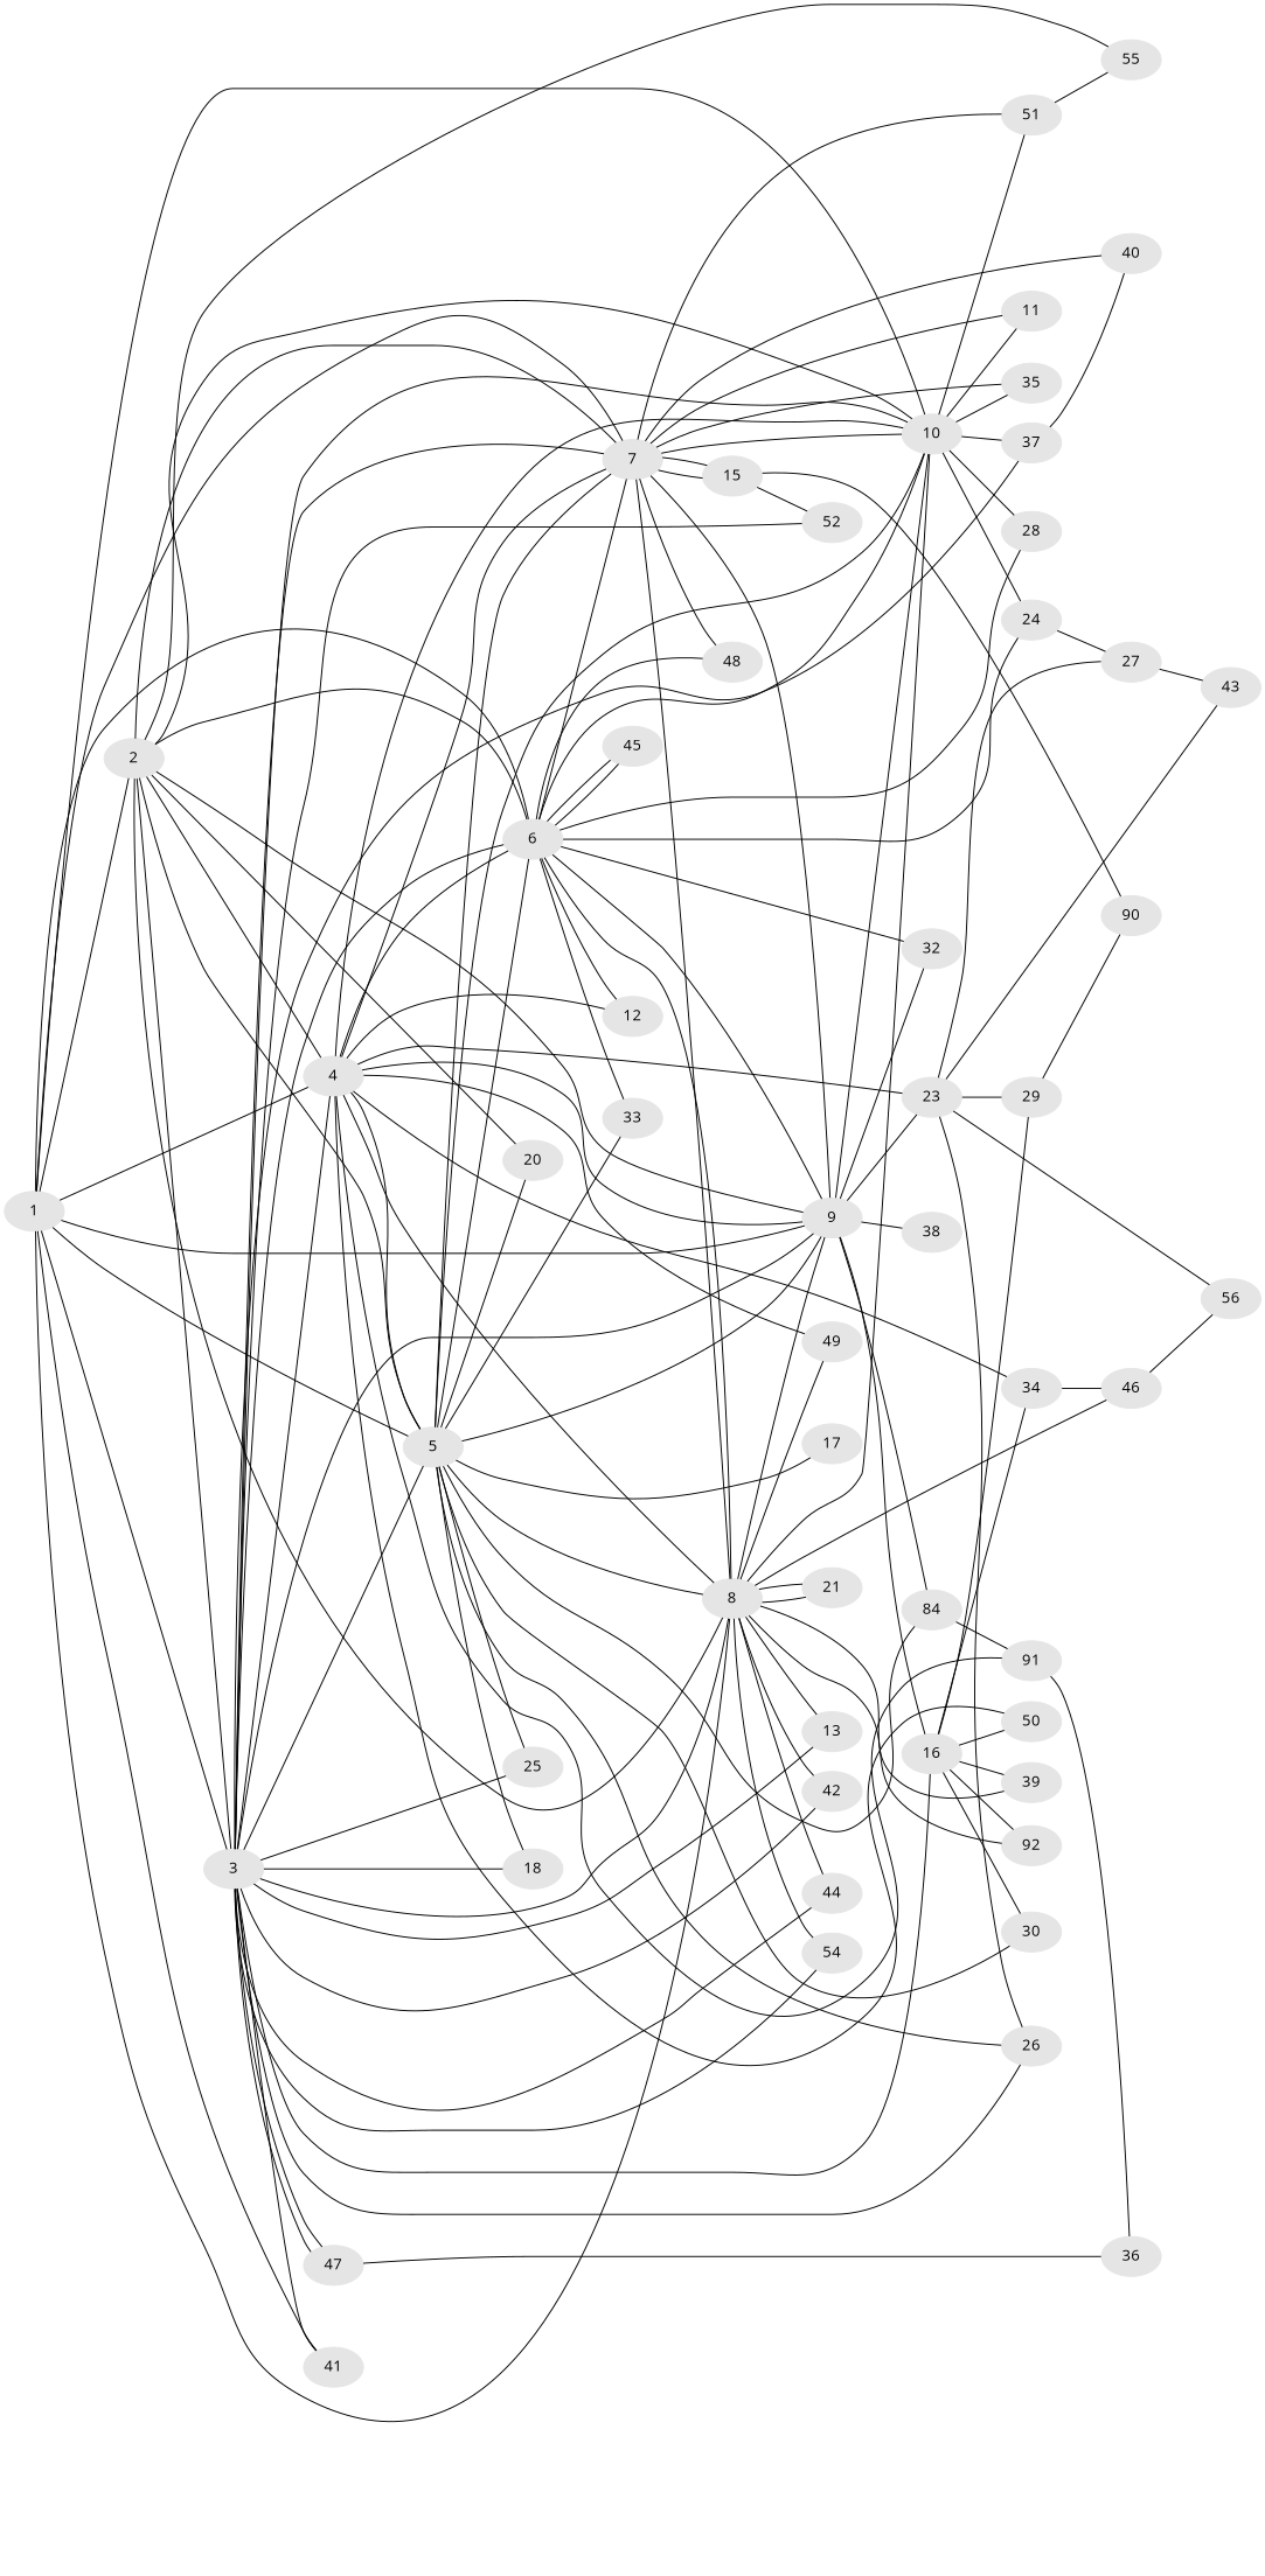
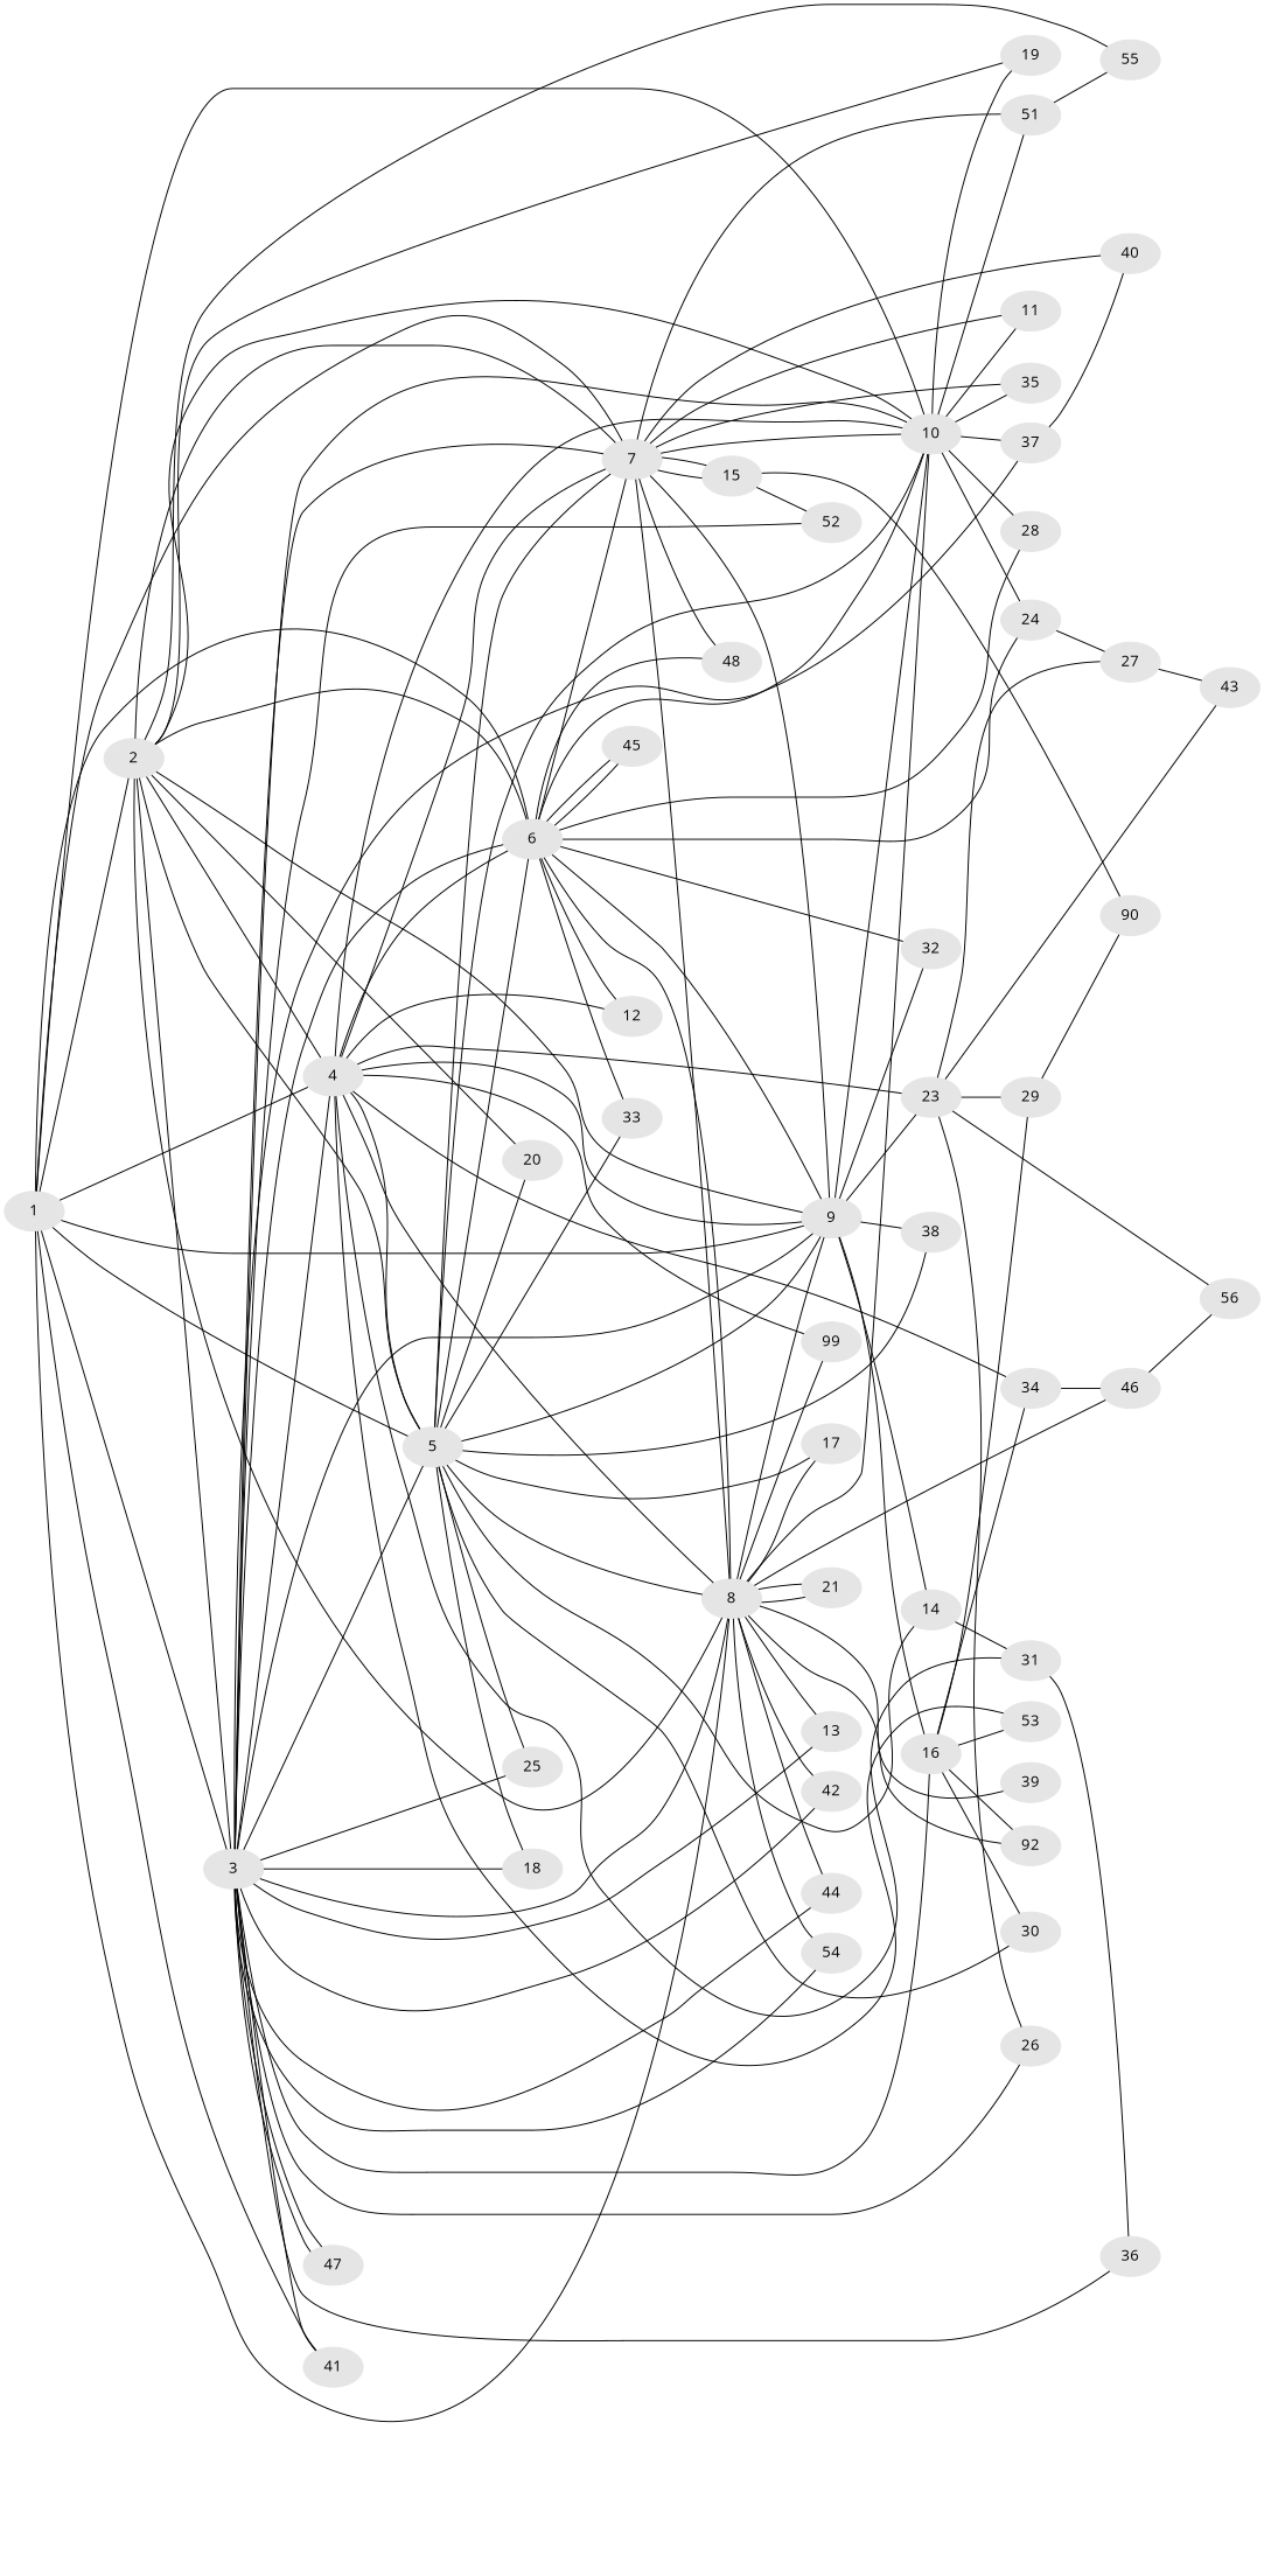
  graph {
    fontname="Open Sans"
    rankdir=LR
    node [color=gray90 fontname="Open Sans" style=filled]
    edge [fontname="Open Sans"]
    1
    2
    3
    4
    5
    6
    7
    8
    9
    10
    41
+   19
    20
    55
    13
    16
    18
    25
    26
    36
    37
    42
    44
    47
    52
    54
    12
    23
-   31 [label=91]
+   31
    34
-   49
-   53 [label=50]
-   14 [label=84]
+   49 [label=99]
+   53
+   14
    17
    30
    33
    38
    24
    28
    32
    45
    48
    11
    15
    35
    40
    51
    21
    n49 [label=92]
    39
    46
    29
    27
    43
    56
    n56 [label=90]
    1 -- 2
    1 -- 3
    1 -- 4
    1 -- 5
    1 -- 6
    1 -- 7
    1 -- 8
    1 -- 9
    1 -- 10
    1 -- 41
    2 -- 3
    2 -- 4
    2 -- 5
    2 -- 6
    2 -- 7
    2 -- 8
    2 -- 9
    2 -- 10
+   2 -- 19
    2 -- 20
    2 -- 55
    3 -- 4
    3 -- 5
    3 -- 6
    3 -- 7
    3 -- 8
    3 -- 9
    3 -- 10
    3 -- 41
    3 -- 13
    3 -- 16
    3 -- 18
    3 -- 25
    3 -- 26
-   47 -- 36
+   3 -- 36
    3 -- 37
    3 -- 42
    3 -- 44
    3 -- 47
    3 -- 47
    3 -- 52
    3 -- 54
    4 -- 5
    4 -- 6
    4 -- 7
    4 -- 8
    4 -- 9
    4 -- 10
    4 -- 12
    4 -- 23
    4 -- 31
    4 -- 34
    4 -- 49
    4 -- 53
    5 -- 6
    5 -- 7
    5 -- 8
    5 -- 9
    5 -- 10
    5 -- 20
    5 -- 18
    5 -- 25
    5 -- 14
    5 -- 17
    5 -- 30
    5 -- 33
-   5 -- 26
+   5 -- 38
    6 -- 7
    6 -- 8
    6 -- 9
    6 -- 10
    6 -- 12
    6 -- 33
    6 -- 24
    6 -- 28
    6 -- 32
    6 -- 45
    6 -- 45
    6 -- 48
    7 -- 8
    7 -- 9
    7 -- 10
    7 -- 48
    7 -- 11
    7 -- 15
    7 -- 15
    7 -- 35
    7 -- 40
    7 -- 51
    8 -- 9
    8 -- 10
    8 -- 13
    8 -- 42
    8 -- 44
    8 -- 54
    8 -- 49
+   8 -- 17
    8 -- 21
    8 -- 21
    8 -- n49
    8 -- 39
    8 -- 46
    9 -- 10
    9 -- 16
    9 -- 23
    9 -- 14
    9 -- 38
    9 -- 32
+   10 -- 19
    10 -- 37
    10 -- 24
    10 -- 28
    10 -- 11
    10 -- 35
    10 -- 51
    16 -- 34
    16 -- 53
    16 -- 30
    16 -- n49
-   16 -- 39
    16 -- 29
    37 -- 40
    23 -- 26
    23 -- 29
    23 -- 27
    23 -- 43
    23 -- 56
    31 -- 36
    34 -- 46
    14 -- 31
    24 -- 27
    15 -- 52
    15 -- n56
    51 -- 55
    46 -- 56
    29 -- n56
    27 -- 43
  }
